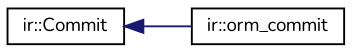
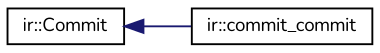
  digraph {
    rankdir=LR
    fontname=Nunito
    node [color=black fillcolor=white fontname=Nunito fontsize=10 shape=record style=filled]
    n1 [height=0.2 label="ir::Commit" width=0.4]
-   n2 [height=0.2 label="ir::orm_commit" width=0.4]
+   n2 [height=0.2 label="ir::commit_commit" width=0.4]
    n1 -> n2 [color=midnightblue dir=back fontname=Nunito fontsize=10 labelfontname=Helvetica labelfontsize=10 style=solid]
  }
